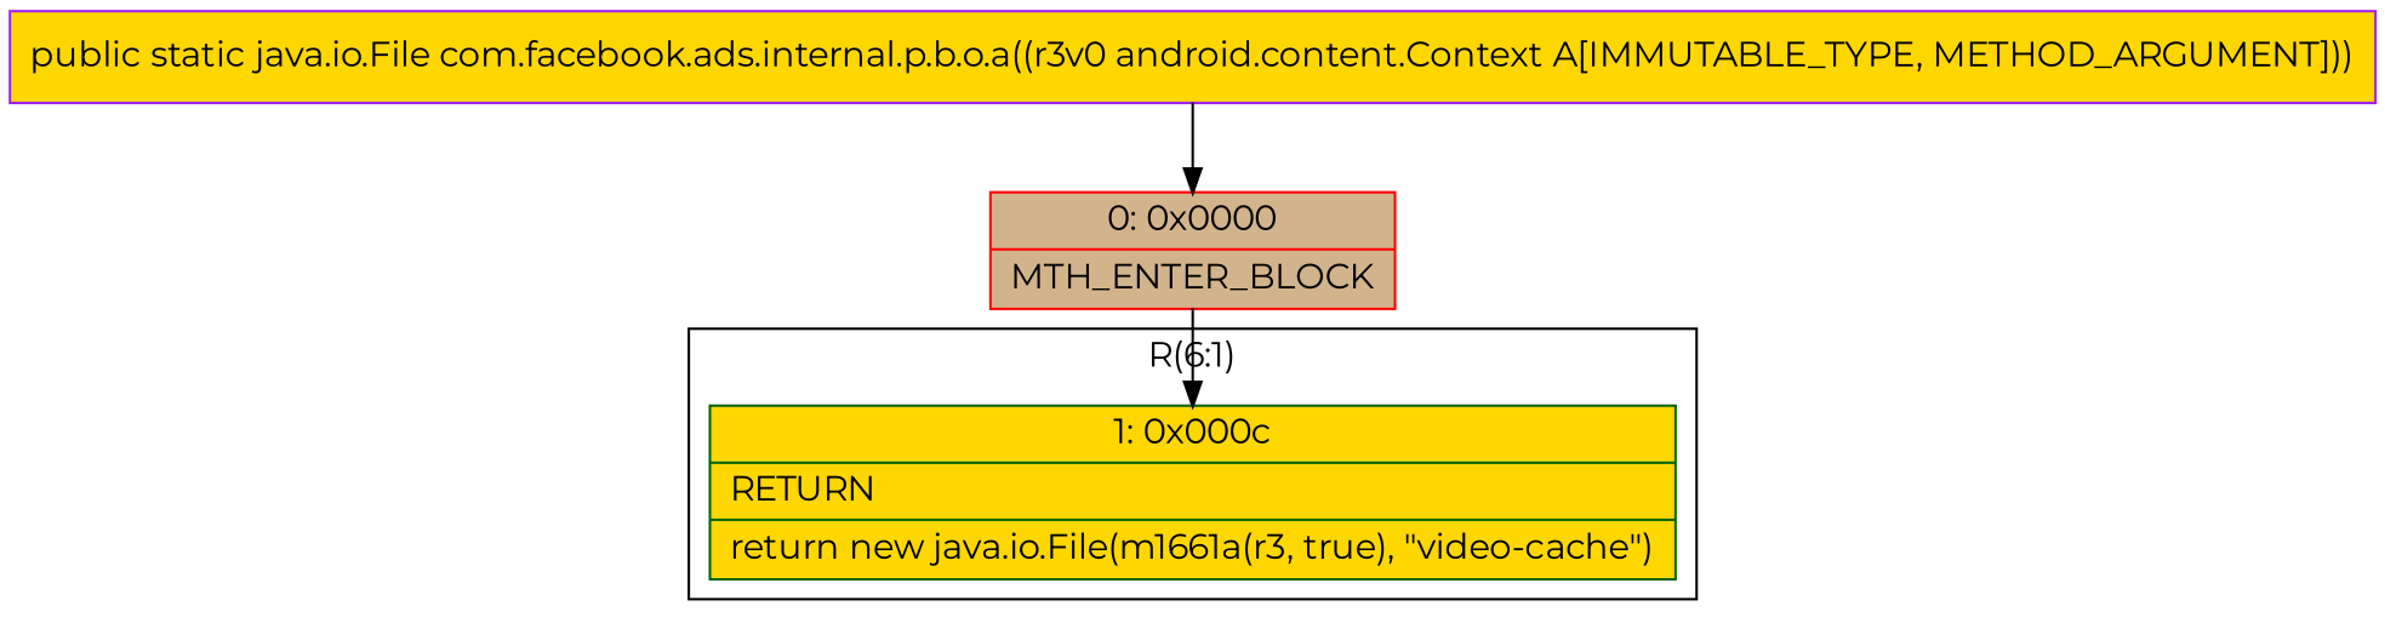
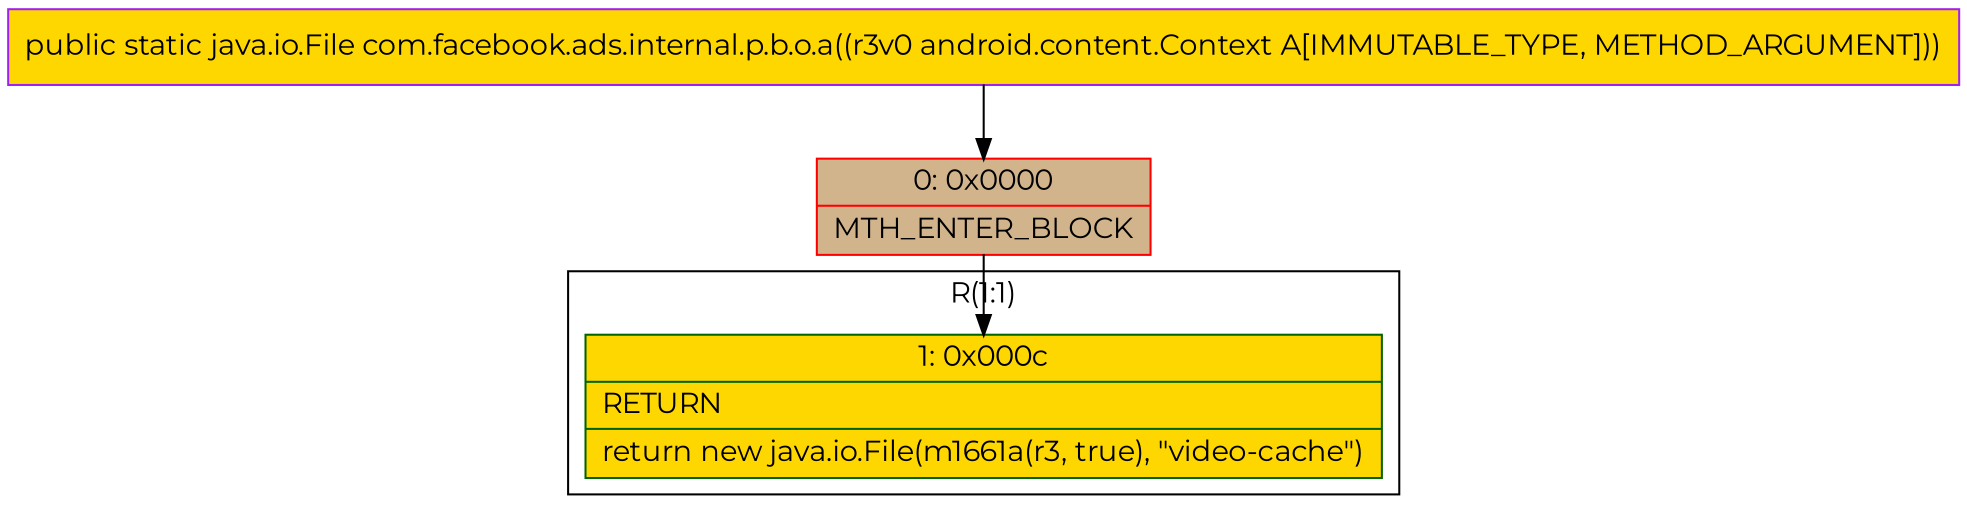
  digraph {
    fontname=Montserrat
    node [shape=record style=filled fillcolor=gold fontname=Montserrat]
    edge [fontname=Montserrat]
    n1 [color=darkgreen label="{1\:\ 0x000c|RETURN\l|return new java.io.File(m1661a(r3, true), \"video\-cache\")\l}"]
    n2 [color=red label="{0\:\ 0x0000|MTH_ENTER_BLOCK\l}" fillcolor=tan]
    n3 [label="{public static java.io.File com.facebook.ads.internal.p.b.o.a((r3v0 android.content.Context A[IMMUTABLE_TYPE, METHOD_ARGUMENT])) }" color=purple]
    subgraph cluster_1 {
-     label="R(6:1)"
+     label="R(1:1)"
      n1
    }
    n2 -> n1
    n3 -> n2
  }
